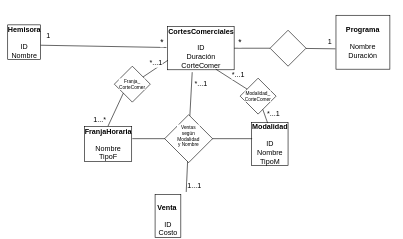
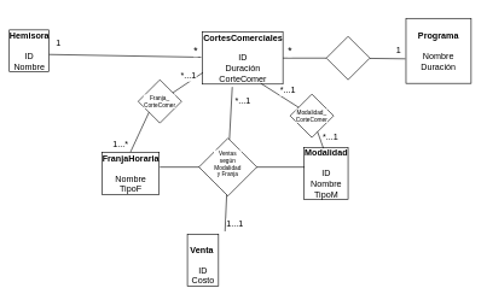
  <mxCell id="0" />
  <mxCell id="1" parent="0" />
  <mxCell id="2" value="" style="endArrow=none;html=1;fontSize=8;entryX=-0.25;entryY=0.75;entryDx=0;entryDy=0;entryPerimeter=0;" edge="1" parent="1"><mxGeometry width="50" height="50" relative="1" as="geometry"><mxPoint x="220" y="231" as="sourcePoint" /><mxPoint x="420" y="231" as="targetPoint" /></mxGeometry></mxCell>
  <mxCell id="3" value="" style="whiteSpace=wrap;html=1;aspect=fixed;" vertex="1" parent="1"><mxGeometry x="560" y="25" width="90" height="90" as="geometry" /></mxCell>
  <mxCell id="4" value="&lt;b&gt;Programa&lt;/b&gt;&lt;br&gt;&lt;br&gt;Nombre&lt;br&gt;Duración" style="text;html=1;strokeColor=none;fillColor=none;align=center;verticalAlign=middle;whiteSpace=wrap;rounded=0;" vertex="1" parent="1"><mxGeometry x="560" y="20" width="90" height="100" as="geometry" /></mxCell>
  <mxCell id="5" value="&lt;b&gt;CortesComerciales&lt;br&gt;&lt;/b&gt;&lt;br&gt;ID&lt;br&gt;Duración&lt;br&gt;CorteComer" style="text;html=1;strokeColor=none;fillColor=none;align=center;verticalAlign=middle;whiteSpace=wrap;rounded=0;labelBorderColor=#000000;" vertex="1" parent="1"><mxGeometry x="270" y="20" width="130" height="120" as="geometry" /></mxCell>
  <mxCell id="6" value="&lt;b&gt;Hemisora&lt;/b&gt;&lt;br&gt;&lt;br&gt;ID&lt;br&gt;Nombre" style="text;html=1;strokeColor=none;fillColor=none;align=center;verticalAlign=middle;whiteSpace=wrap;rounded=0;labelBorderColor=#000000;" vertex="1" parent="1"><mxGeometry x="20" y="60" width="40" height="20" as="geometry" /></mxCell>
  <mxCell id="7" value="&lt;b&gt;FranjaHoraria&lt;/b&gt;&lt;br&gt;&lt;br&gt;Nombre&lt;br&gt;TipoF" style="text;html=1;strokeColor=none;fillColor=none;align=center;verticalAlign=middle;whiteSpace=wrap;rounded=0;labelBorderColor=#000000;" vertex="1" parent="1"><mxGeometry x="160" y="230" width="40" height="20" as="geometry" /></mxCell>
  <mxCell id="8" value="&lt;b&gt;&amp;nbsp; &amp;nbsp; &amp;nbsp; &amp;nbsp;Venta&amp;nbsp;&amp;nbsp;&lt;/b&gt;&lt;br&gt;&lt;br&gt;ID&lt;br&gt;Costo" style="text;html=1;strokeColor=none;fillColor=none;align=center;verticalAlign=middle;whiteSpace=wrap;rounded=0;labelBorderColor=#000000;" vertex="1" parent="1"><mxGeometry x="260" y="350" width="40" height="20" as="geometry" /></mxCell>
  <mxCell id="9" value="&lt;b&gt;Modalidad&lt;/b&gt;&lt;br&gt;&lt;br&gt;ID&lt;br&gt;Nombre&lt;br&gt;TipoM" style="text;html=1;strokeColor=none;fillColor=none;align=center;verticalAlign=middle;whiteSpace=wrap;rounded=0;labelBorderColor=#000000;" vertex="1" parent="1"><mxGeometry x="430" y="230" width="40" height="20" as="geometry" /></mxCell>
  <mxCell id="10" value="" style="endArrow=none;html=1;entryX=-0.011;entryY=0.61;entryDx=0;entryDy=0;entryPerimeter=0;" edge="1" parent="1" source="12" target="4"><mxGeometry width="50" height="50" relative="1" as="geometry"><mxPoint x="390" y="80" as="sourcePoint" /><mxPoint x="440" y="30" as="targetPoint" /></mxGeometry></mxCell>
  <mxCell id="11" value="" style="endArrow=none;html=1;entryX=0.154;entryY=0.667;entryDx=0;entryDy=0;entryPerimeter=0;" edge="1" parent="1" source="14"><mxGeometry width="50" height="50" relative="1" as="geometry"><mxPoint x="179.48" y="210" as="sourcePoint" /><mxPoint x="279.5" y="100.04" as="targetPoint" /><Array as="points" /></mxGeometry></mxCell>
  <mxCell id="12" value="" style="rhombus;whiteSpace=wrap;html=1;labelBackgroundColor=#FFFFFF;" vertex="1" parent="1"><mxGeometry x="450" y="50" width="60" height="60" as="geometry" /></mxCell>
  <mxCell id="13" value="" style="endArrow=none;html=1;" edge="1" parent="1" target="12"><mxGeometry width="50" height="50" relative="1" as="geometry"><mxPoint x="390" y="80" as="sourcePoint" /><mxPoint x="559.01" y="81" as="targetPoint" /></mxGeometry></mxCell>
  <mxCell id="14" value="" style="rhombus;whiteSpace=wrap;html=1;labelBackgroundColor=#FFFFFF;" vertex="1" parent="1"><mxGeometry x="190" y="110" width="60" height="60" as="geometry" /></mxCell>
  <mxCell id="15" value="" style="endArrow=none;html=1;entryX=0;entryY=1;entryDx=0;entryDy=0;" edge="1" parent="1" target="14"><mxGeometry width="50" height="50" relative="1" as="geometry"><mxPoint x="179.48" y="210" as="sourcePoint" /><mxPoint x="279.5" y="100.04" as="targetPoint" /><Array as="points" /></mxGeometry></mxCell>
  <mxCell id="16" value="" style="endArrow=none;html=1;" edge="1" parent="1" source="17"><mxGeometry width="50" height="50" relative="1" as="geometry"><mxPoint x="395.938" y="205" as="sourcePoint" /><mxPoint x="359.375" y="115" as="targetPoint" /></mxGeometry></mxCell>
  <mxCell id="17" value="" style="rhombus;whiteSpace=wrap;html=1;labelBackgroundColor=#FFFFFF;" vertex="1" parent="1"><mxGeometry x="400" y="130" width="60" height="60" as="geometry" /></mxCell>
  <mxCell id="18" value="" style="endArrow=none;html=1;" edge="1" parent="1" target="17"><mxGeometry width="50" height="50" relative="1" as="geometry"><mxPoint x="445.938" y="205" as="sourcePoint" /><mxPoint x="409.375" y="115" as="targetPoint" /></mxGeometry></mxCell>
  <mxCell id="19" value="" style="endArrow=none;html=1;" edge="1" parent="1" source="21"><mxGeometry width="50" height="50" relative="1" as="geometry"><mxPoint x="310" y="320" as="sourcePoint" /><mxPoint x="320" y="120" as="targetPoint" /></mxGeometry></mxCell>
  <mxCell id="20" style="edgeStyle=orthogonalEdgeStyle;rounded=0;orthogonalLoop=1;jettySize=auto;html=1;exitX=0;exitY=0;exitDx=0;exitDy=0;entryX=0;entryY=0.5;entryDx=0;entryDy=0;fontSize=8;" edge="1" parent="1" source="21" target="23"><mxGeometry relative="1" as="geometry" /></mxCell>
  <mxCell id="21" value="" style="rhombus;whiteSpace=wrap;html=1;labelBackgroundColor=#FFFFFF;" vertex="1" parent="1"><mxGeometry x="274" y="191" width="80" height="80" as="geometry" /></mxCell>
  <mxCell id="22" value="" style="endArrow=none;html=1;" edge="1" parent="1" target="21"><mxGeometry width="50" height="50" relative="1" as="geometry"><mxPoint x="310" y="320" as="sourcePoint" /><mxPoint x="320" y="120" as="targetPoint" /></mxGeometry></mxCell>
- <mxCell id="23" value="&lt;font style=&quot;font-size: 8px;&quot;&gt;Ventas según Modalidad y Nombre&lt;/font&gt;" style="text;html=1;strokeColor=none;fillColor=none;align=center;verticalAlign=middle;whiteSpace=wrap;rounded=0;labelBackgroundColor=#FFFFFF;fontSize=8;" vertex="1" parent="1"><mxGeometry x="294" y="217" width="40" height="20" as="geometry" /></mxCell>
+ <mxCell id="23" value="&lt;font style=&quot;font-size: 8px;&quot;&gt;Ventas según Modalidad y Franja&lt;/font&gt;" style="text;html=1;strokeColor=none;fillColor=none;align=center;verticalAlign=middle;whiteSpace=wrap;rounded=0;labelBackgroundColor=#FFFFFF;fontSize=8;" vertex="1" parent="1"><mxGeometry x="294" y="217" width="40" height="20" as="geometry" /></mxCell>
  <mxCell id="24" value="Modalidad_&lt;br&gt;CorteComer" style="text;html=1;strokeColor=none;fillColor=none;align=center;verticalAlign=middle;whiteSpace=wrap;rounded=0;labelBackgroundColor=#FFFFFF;fontSize=8;" vertex="1" parent="1"><mxGeometry x="410" y="150" width="40" height="20" as="geometry" /></mxCell>
  <mxCell id="25" value="Franja_&lt;br&gt;CorteComer" style="text;html=1;strokeColor=none;fillColor=none;align=center;verticalAlign=middle;whiteSpace=wrap;rounded=0;labelBackgroundColor=#FFFFFF;fontSize=8;" vertex="1" parent="1"><mxGeometry x="200" y="130" width="40" height="20" as="geometry" /></mxCell>
  <mxCell id="26" value="" style="endArrow=none;html=1;fontSize=8;" edge="1" parent="1"><mxGeometry width="50" height="50" relative="1" as="geometry"><mxPoint x="67" y="75" as="sourcePoint" /><mxPoint x="277" y="78.818" as="targetPoint" /></mxGeometry></mxCell>
  <mxCell id="27" value="*" style="text;html=1;strokeColor=none;fillColor=none;align=center;verticalAlign=middle;whiteSpace=wrap;rounded=0;labelBackgroundColor=#FFFFFF;fontSize=14;" vertex="1" parent="1"><mxGeometry x="380" y="60" width="40" height="20" as="geometry" /></mxCell>
  <mxCell id="28" value="1" style="text;html=1;strokeColor=none;fillColor=none;align=center;verticalAlign=middle;whiteSpace=wrap;rounded=0;labelBackgroundColor=#FFFFFF;fontSize=12;" vertex="1" parent="1"><mxGeometry x="530" y="60" width="40" height="20" as="geometry" /></mxCell>
  <mxCell id="29" value="1" style="text;html=1;strokeColor=none;fillColor=none;align=center;verticalAlign=middle;whiteSpace=wrap;rounded=0;labelBackgroundColor=#FFFFFF;fontSize=12;" vertex="1" parent="1"><mxGeometry x="60" y="50" width="40" height="20" as="geometry" /></mxCell>
  <mxCell id="30" value="*" style="text;html=1;strokeColor=none;fillColor=none;align=center;verticalAlign=middle;whiteSpace=wrap;rounded=0;labelBackgroundColor=#FFFFFF;fontSize=14;" vertex="1" parent="1"><mxGeometry x="250" y="60" width="40" height="20" as="geometry" /></mxCell>
  <mxCell id="31" value="*...1" style="text;html=1;strokeColor=none;fillColor=none;align=center;verticalAlign=middle;whiteSpace=wrap;rounded=0;labelBackgroundColor=#FFFFFF;fontSize=12;" vertex="1" parent="1"><mxGeometry x="240" y="95" width="40" height="20" as="geometry" /></mxCell>
  <mxCell id="32" value="1...*" style="text;html=1;strokeColor=none;fillColor=none;align=center;verticalAlign=middle;whiteSpace=wrap;rounded=0;labelBackgroundColor=#FFFFFF;fontSize=12;" vertex="1" parent="1"><mxGeometry x="146" y="190" width="40" height="20" as="geometry" /></mxCell>
  <mxCell id="33" value="*...1" style="text;html=1;strokeColor=none;fillColor=none;align=center;verticalAlign=middle;whiteSpace=wrap;rounded=0;labelBackgroundColor=#FFFFFF;fontSize=12;" vertex="1" parent="1"><mxGeometry x="377" y="115" width="40" height="20" as="geometry" /></mxCell>
  <mxCell id="34" value="*...1" style="text;html=1;strokeColor=none;fillColor=none;align=center;verticalAlign=middle;whiteSpace=wrap;rounded=0;labelBackgroundColor=#FFFFFF;fontSize=12;" vertex="1" parent="1"><mxGeometry x="436" y="180" width="40" height="20" as="geometry" /></mxCell>
  <mxCell id="35" value="1...1" style="text;html=1;strokeColor=none;fillColor=none;align=center;verticalAlign=middle;whiteSpace=wrap;rounded=0;labelBackgroundColor=#FFFFFF;fontSize=12;" vertex="1" parent="1"><mxGeometry x="304" y="300" width="40" height="20" as="geometry" /></mxCell>
  <mxCell id="36" value="*...1" style="text;html=1;strokeColor=none;fillColor=none;align=center;verticalAlign=middle;whiteSpace=wrap;rounded=0;labelBackgroundColor=#FFFFFF;fontSize=12;" vertex="1" parent="1"><mxGeometry x="315" y="130" width="40" height="20" as="geometry" /></mxCell>
